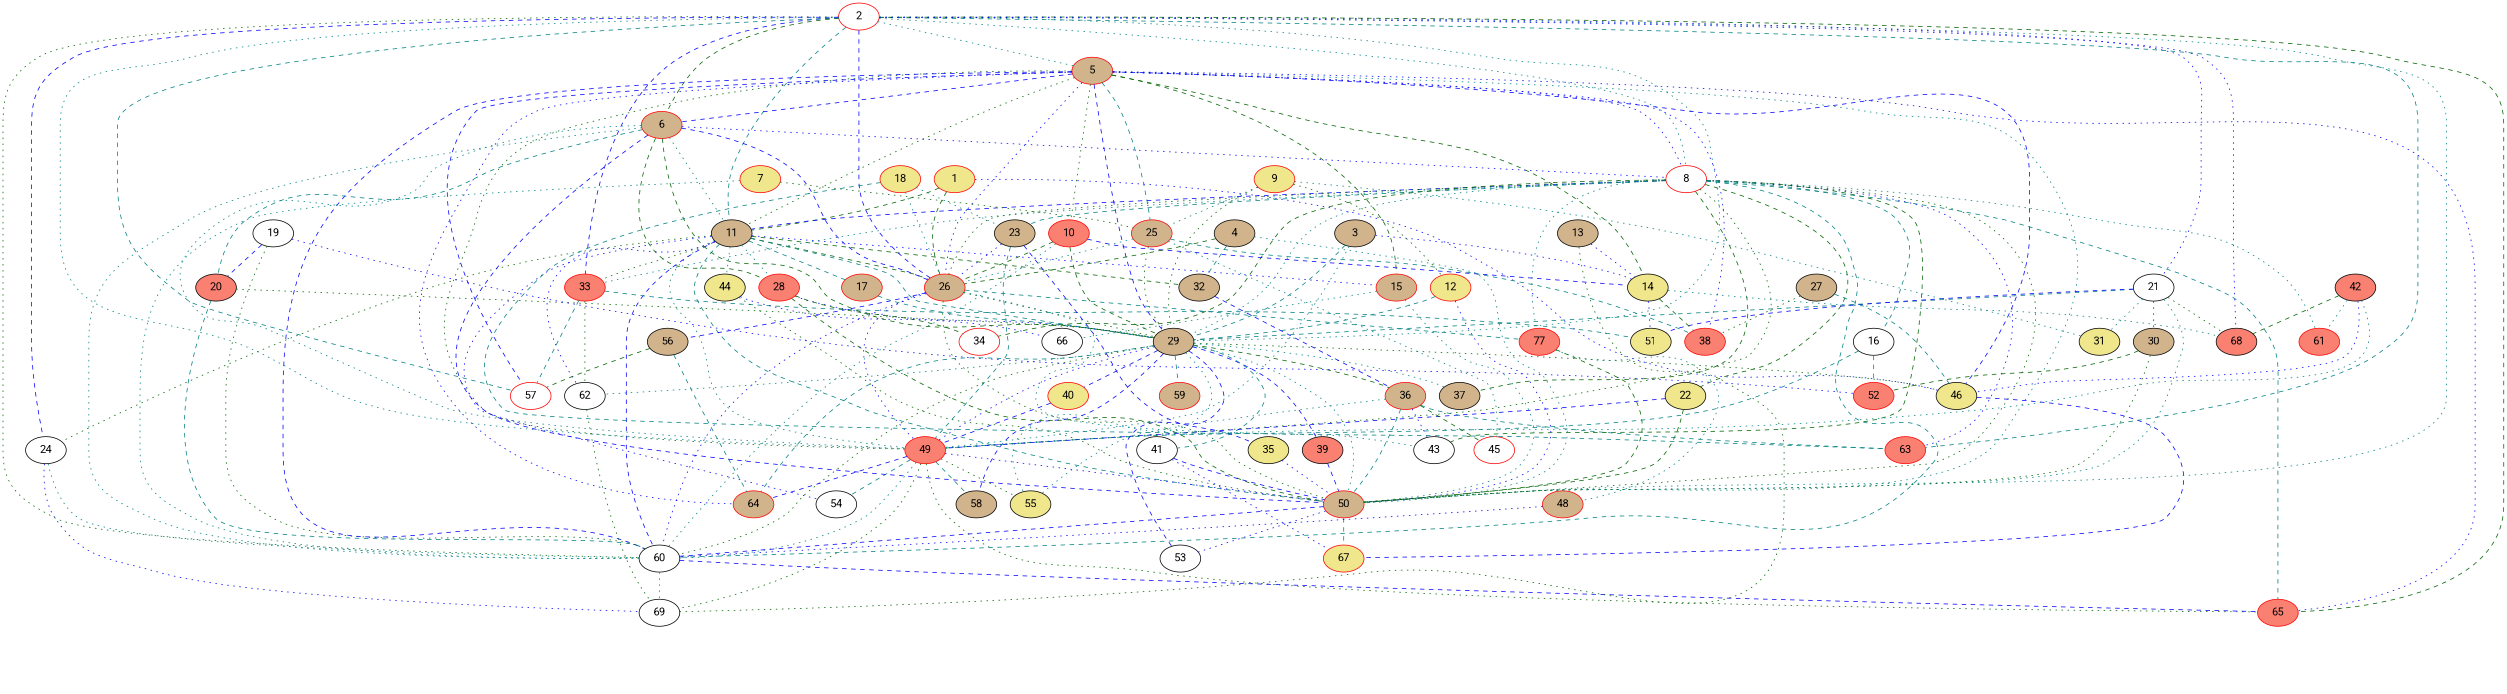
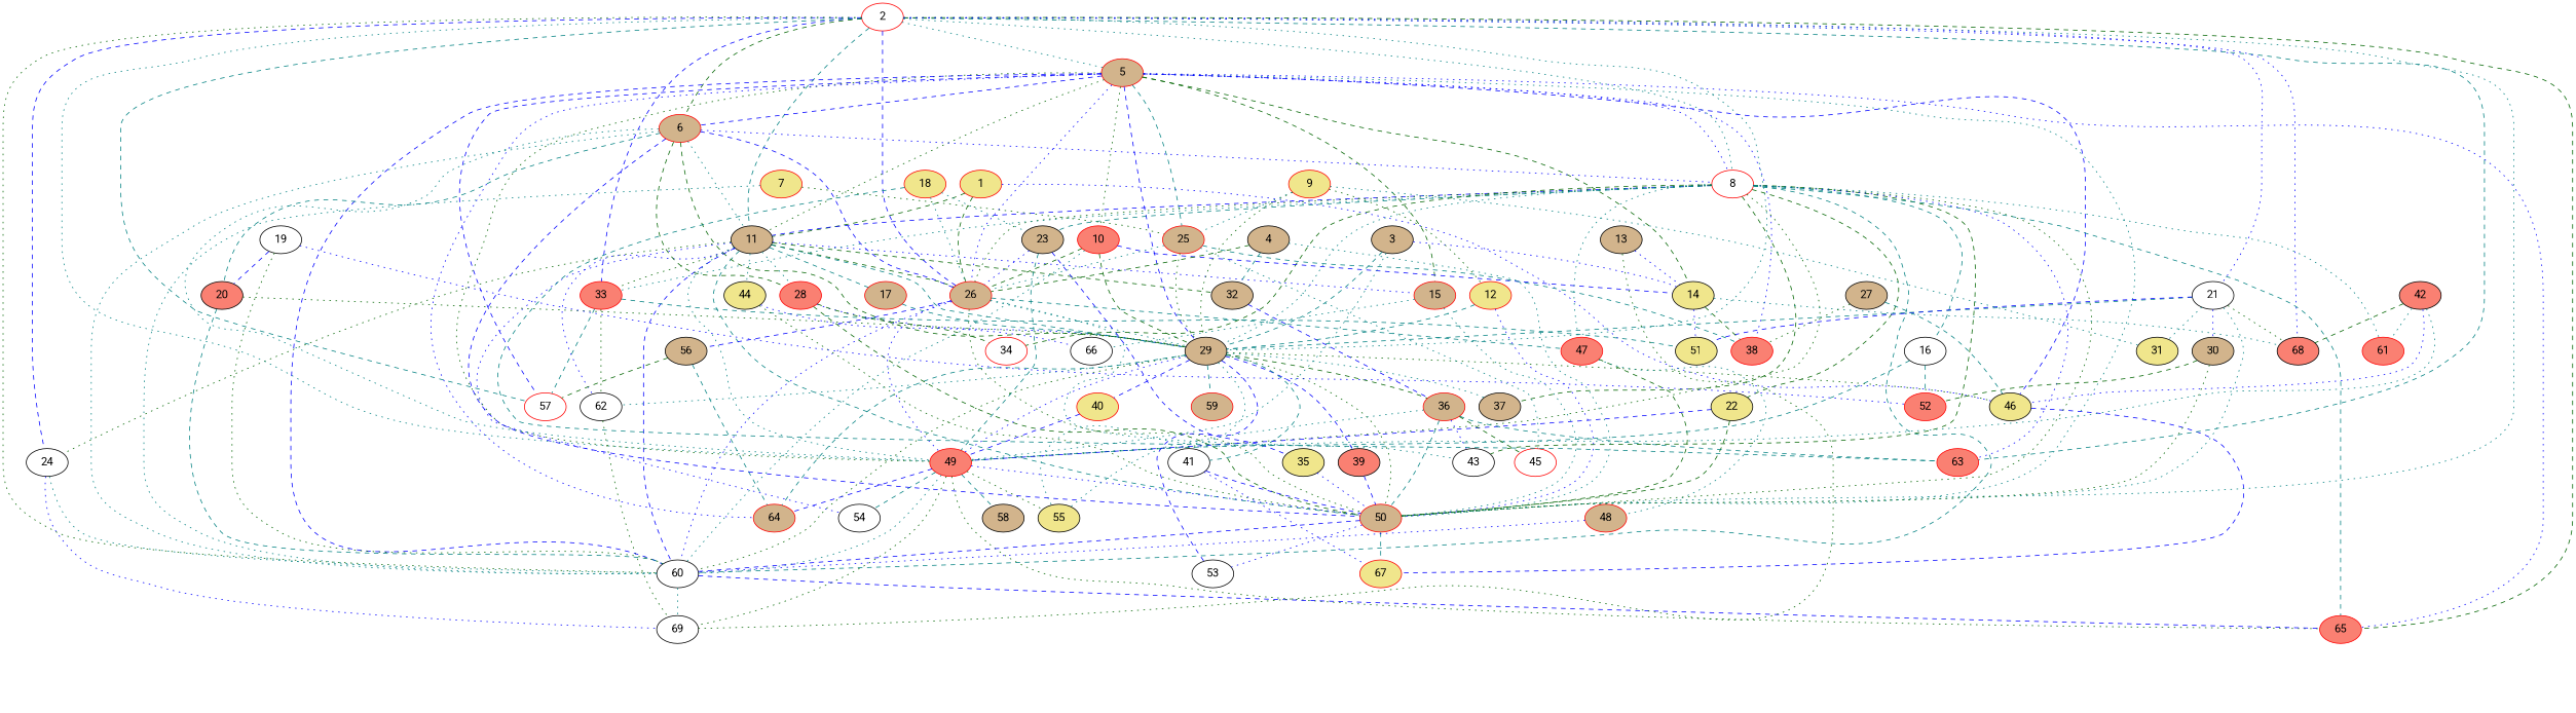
  graph {
    fontname=Roboto
    node [color=black fillcolor=tan fontname=Roboto style=filled]
    edge [color=teal fontname=Roboto style=dotted weight=1.0]
    1 [color=red fillcolor=khaki]
    11
    26 [color=red]
    46 [fillcolor=khaki]
    24 [fillcolor=white]
    29
    33 [color=red fillcolor=salmon]
    49 [color=red fillcolor=salmon]
    50 [color=red]
    60 [fillcolor=white]
    32
    15 [color=red]
    28 [color=red fillcolor=salmon]
    17 [color=red]
    44 [fillcolor=khaki]
    54 [fillcolor=white]
    62 [fillcolor=white]
    43 [fillcolor=white]
-   47 [color=red fillcolor=salmon label=77]
+   47 [color=red fillcolor=salmon]
    56
    67 [color=red fillcolor=khaki]
    2 [color=red fillcolor=white]
    5 [color=red]
    6 [color=red]
    8 [color=red fillcolor=white]
    21 [fillcolor=white]
    57 [color=red fillcolor=white]
    63 [color=red fillcolor=salmon]
    65 [color=red fillcolor=salmon]
    68 [fillcolor=salmon]
    14 [fillcolor=khaki]
    10 [color=red fillcolor=salmon]
    25 [color=red]
    38 [color=red fillcolor=salmon]
    64 [color=red]
    20 [fillcolor=salmon]
    16 [fillcolor=white]
    22 [fillcolor=khaki]
    23
    34 [color=red fillcolor=white]
    37
    61 [color=red fillcolor=salmon]
    31 [fillcolor=khaki]
    51 [fillcolor=khaki]
    30
    69 [fillcolor=white]
    36 [color=red]
    39 [fillcolor=salmon]
    40 [color=red fillcolor=khaki]
    41 [fillcolor=white]
    53 [fillcolor=white]
    55 [fillcolor=khaki]
    58
    59 [color=red]
    3
    4
    66 [fillcolor=white]
    45 [color=red fillcolor=white]
    7 [color=red fillcolor=khaki]
    52 [color=red fillcolor=salmon]
    35 [fillcolor=khaki]
    48 [color=red]
    9 [color=red fillcolor=khaki]
    12 [color=red fillcolor=khaki]
    13
    18 [color=red fillcolor=khaki]
    19 [fillcolor=white]
    27
    42 [fillcolor=salmon]
    1 -- 11 [color=darkgreen style=dashed]
    1 -- 26 [color=darkgreen style=dashed]
    1 -- 46 [color=blue]
    11 -- 26 [color=darkgreen style=dashed]
    11 -- 24 [color=darkgreen]
    11 -- 29 [style=dashed]
    11 -- 33 [color=darkgreen]
    11 -- 49
    11 -- 50 [style=dashed weight=2.0]
    11 -- 60 [color=blue style=dashed]
    11 -- 32 [color=darkgreen style=dashed]
    11 -- 15 [color=blue]
    11 -- 28 [weight=2.0]
    11 -- 17 [style=dashed]
    11 -- 44 [weight=2.0]
    11 -- 54 [color=blue]
    11 -- 62 [color=blue]
-   26 -- 29 [color=darkgreen]
+   26 -- 29
    26 -- 49 [color=blue weight=2.0]
    26 -- 50 [color=darkgreen weight=2.0]
    26 -- 60 [color=blue weight=3.0]
    26 -- 43
    26 -- 47 [style=dashed weight=2.0]
    26 -- 56 [color=blue style=dashed]
    46 -- 67 [color=blue style=dashed]
    24 -- 60
    24 -- 69 [color=blue]
    29 -- 46 [color=darkgreen]
    29 -- 49 [color=blue]
-   29 -- 50
+   29 -- 50 [color=darkgreen]
    29 -- 60 [color=darkgreen]
    29 -- 62
    29 -- 64 [style=dashed]
    29 -- 37
    29 -- 36 [color=darkgreen style=dashed]
    29 -- 39 [color=blue style=dashed]
    29 -- 40 [color=blue style=dashed]
    29 -- 41 [style=dashed]
    29 -- 53 [color=blue style=dashed]
    29 -- 55
-   29 -- 58 [color=blue style=dashed]
    29 -- 59 [style=dashed]
    33 -- 62 [color=darkgreen]
    33 -- 57 [style=dashed]
    33 -- 51 [style=dashed]
    49 -- 50 [color=blue]
    49 -- 60
    49 -- 54 [style=dashed]
    49 -- 65 [color=darkgreen]
    49 -- 64 [color=blue style=dashed weight=2.0]
    49 -- 69 [color=darkgreen]
    49 -- 55 [color=darkgreen]
    49 -- 58 [style=dashed]
    50 -- 60 [color=blue style=dashed]
    50 -- 67 [style=dashed]
    50 -- 53 [color=blue]
    60 -- 65 [color=blue style=dashed]
    60 -- 69
    32 -- 36 [color=blue style=dashed]
    15 -- 50
    15 -- 66
    28 -- 29 [color=blue]
    28 -- 50 [color=darkgreen style=dashed]
    28 -- 34 [color=darkgreen style=dashed]
    17 -- 29 [style=dashed]
    44 -- 50 [color=darkgreen]
    44 -- 66 [color=blue]
    62 -- 69 [color=darkgreen]
    47 -- 50 [color=darkgreen style=dashed]
    47 -- 48
    56 -- 57 [color=darkgreen style=dashed]
    56 -- 64 [style=dashed]
    2 -- 11 [style=dashed weight=2.0]
    2 -- 26 [color=blue style=dashed weight=3.0]
    2 -- 24 [color=blue style=dashed]
    2 -- 29
    2 -- 33 [color=blue style=dashed]
    2 -- 49 [weight=2.0]
    2 -- 50 [weight=2.0]
    2 -- 60 [color=darkgreen]
    2 -- 5
    2 -- 6 [color=darkgreen style=dashed]
    2 -- 8 [weight=2.0]
    2 -- 21 [color=blue]
    2 -- 57 [style=dashed]
    2 -- 63 [style=dashed]
    2 -- 65 [color=darkgreen style=dashed]
    2 -- 68 [color=blue]
    5 -- 11 [color=darkgreen]
    5 -- 26 [color=blue]
    5 -- 46 [color=blue style=dashed]
    5 -- 29 [color=blue style=dashed]
    5 -- 49 [color=darkgreen]
    5 -- 50 [weight=2.0]
    5 -- 60 [color=blue style=dashed]
    5 -- 15 [color=darkgreen style=dashed]
    5 -- 6 [color=blue style=dashed]
    5 -- 8 [color=blue]
    5 -- 57 [color=blue style=dashed]
    5 -- 65 [color=blue]
    5 -- 14 [color=darkgreen style=dashed]
    5 -- 10 [color=darkgreen]
    5 -- 25 [style=dashed]
    5 -- 38 [color=blue]
    5 -- 64 [color=blue weight=2.0]
    6 -- 11 [weight=2.0]
    6 -- 26 [color=blue style=dashed]
    6 -- 29 [color=darkgreen style=dashed weight=3.0]
    6 -- 49
    6 -- 50 [color=blue style=dashed weight=2.0]
    6 -- 60
    6 -- 28 [color=darkgreen style=dashed]
    6 -- 8 [color=blue]
    6 -- 20 [style=dashed]
    8 -- 11 [color=blue style=dashed weight=2.0]
    8 -- 26 [color=darkgreen]
    8 -- 29
    8 -- 33 [weight=2.0]
    8 -- 49 [color=darkgreen weight=2.0]
    8 -- 50 [color=darkgreen]
    8 -- 60 [style=dashed weight=2.0]
    8 -- 43 [color=darkgreen style=dashed]
    8 -- 47
    8 -- 63 [color=blue]
    8 -- 65 [style=dashed]
    8 -- 16 [style=dashed]
    8 -- 22 [color=darkgreen style=dashed]
    8 -- 23 [style=dashed]
    8 -- 34 [color=darkgreen style=dashed]
    8 -- 37 [color=darkgreen style=dashed]
    8 -- 61
    21 -- 29 [style=dashed]
    21 -- 50
    21 -- 68 [color=darkgreen]
    21 -- 31
    21 -- 51 [color=blue style=dashed]
    21 -- 30 [color=blue]
    14 -- 68
    14 -- 38 [color=darkgreen style=dashed]
    14 -- 51 [color=blue]
    10 -- 26 [color=darkgreen style=dashed]
    10 -- 29 [color=darkgreen style=dashed]
    10 -- 60
    10 -- 14 [color=blue style=dashed]
    25 -- 26
    25 -- 29 [color=darkgreen]
    25 -- 38 [style=dashed]
    25 -- 45
    20 -- 29 [color=darkgreen]
    20 -- 60 [style=dashed]
    16 -- 49 [style=dashed]
    16 -- 52 [style=dashed]
    22 -- 49 [color=blue style=dashed]
    22 -- 50 [color=darkgreen style=dashed]
    23 -- 26 [color=blue]
    23 -- 49 [style=dashed weight=2.0]
    23 -- 35 [color=blue style=dashed]
    30 -- 50 [color=darkgreen]
    30 -- 52 [color=darkgreen style=dashed]
    36 -- 50 [style=dashed]
    36 -- 43 [color=blue]
    36 -- 63 [style=dashed]
    36 -- 55
    36 -- 45 [color=darkgreen style=dashed]
    39 -- 50 [color=blue style=dashed]
    40 -- 49 [color=blue style=dashed]
    41 -- 50 [color=blue style=dashed]
    41 -- 67 [color=blue]
    3 -- 29 [style=dashed]
    3 -- 49
    3 -- 14 [color=blue]
    4 -- 26 [color=darkgreen style=dashed]
    4 -- 50
    4 -- 32 [style=dashed]
    7 -- 60
    7 -- 25 [color=darkgreen]
    35 -- 50 [color=blue]
    48 -- 60 [color=blue]
    9 -- 29 [color=darkgreen]
    9 -- 25
    9 -- 31
    9 -- 12 [color=darkgreen]
    12 -- 29 [style=dashed]
    12 -- 50 [color=blue]
    13 -- 14 [color=blue]
    13 -- 69 [color=darkgreen]
    18 -- 26
    18 -- 63 [style=dashed]
    18 -- 23
    19 -- 60 [color=darkgreen]
    19 -- 20 [color=blue style=dashed]
    19 -- 52 [color=blue]
    27 -- 46 [style=dashed]
    27 -- 38 [color=darkgreen]
    42 -- 46 [color=blue]
    42 -- 49
    42 -- 68 [color=darkgreen style=dashed]
    42 -- 61
  }
